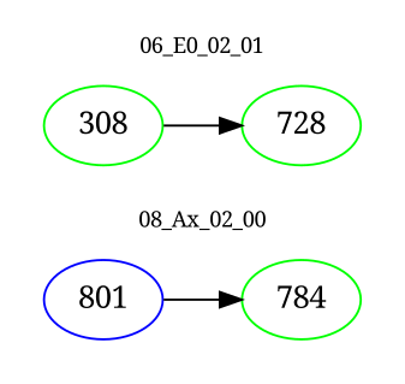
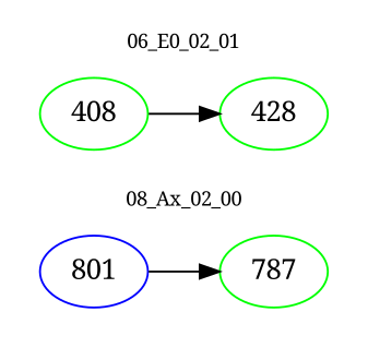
  digraph {
    fontname="Noto Serif"
    rankdir=LR
    node [color=green fontname="Noto Serif"]
    edge [color=black fontname="Noto Serif"]
    n1 [color=blue label=801]
-   n2 [label=784]
-   n3 [label=308]
-   n4 [label=728]
+   n2 [label=787]
+   n3 [label=408]
+   n4 [label=428]
    subgraph cluster_1 {
      color=white
      fontsize=10
      label="08_Ax_02_00"
      n1
      n2
    }
    subgraph cluster_2 {
      color=white
      fontsize=10
      label="06_E0_02_01"
      n3
      n4
    }
    n1 -> n2
    n3 -> n4
  }
